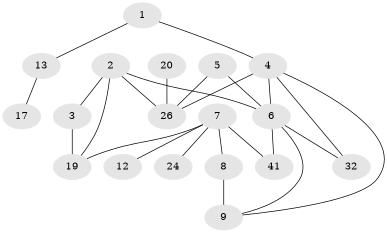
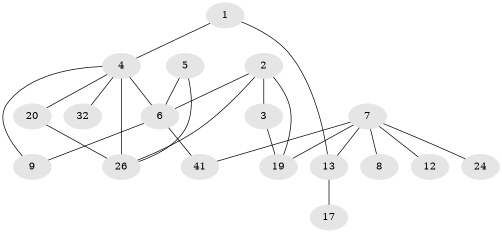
  graph {
    node [color=gray90 style=filled]
    edge [weight=1.0]
    1
    4
    13
    6
    26
    9
    20
    32
    17
    2
    3
    19
    n13 [label=41]
    5
    7
    8
    12
    24
    1 -- 4
    1 -- 13
    4 -- 6
    4 -- 26 [weight=3.0]
    4 -- 9
+   4 -- 20
    4 -- 32
    13 -- 17
    6 -- 9
-   6 -- 32
    6 -- n13
    20 -- 26 [weight=3.0]
    2 -- 6
    2 -- 26
    2 -- 3
    2 -- 19 [weight=2.0]
    3 -- 19 [weight=2.0]
    5 -- 6
    5 -- 26
+   7 -- 13
    7 -- 19 [weight=2.0]
    7 -- n13
    7 -- 8
    7 -- 12
    7 -- 24
-   8 -- 9 [weight=4.0]
  }
